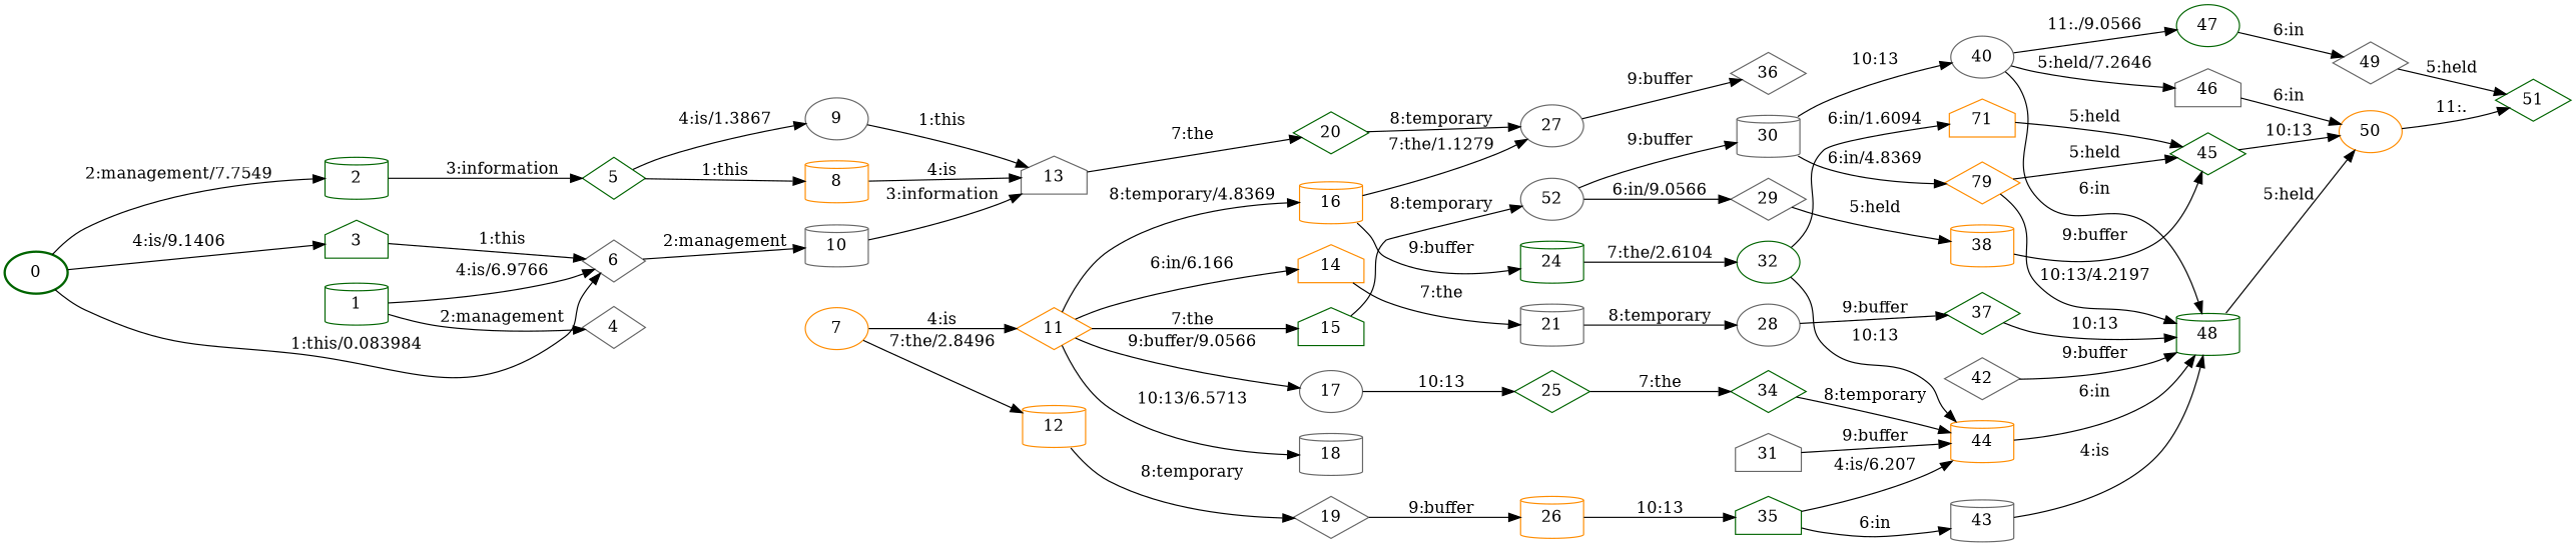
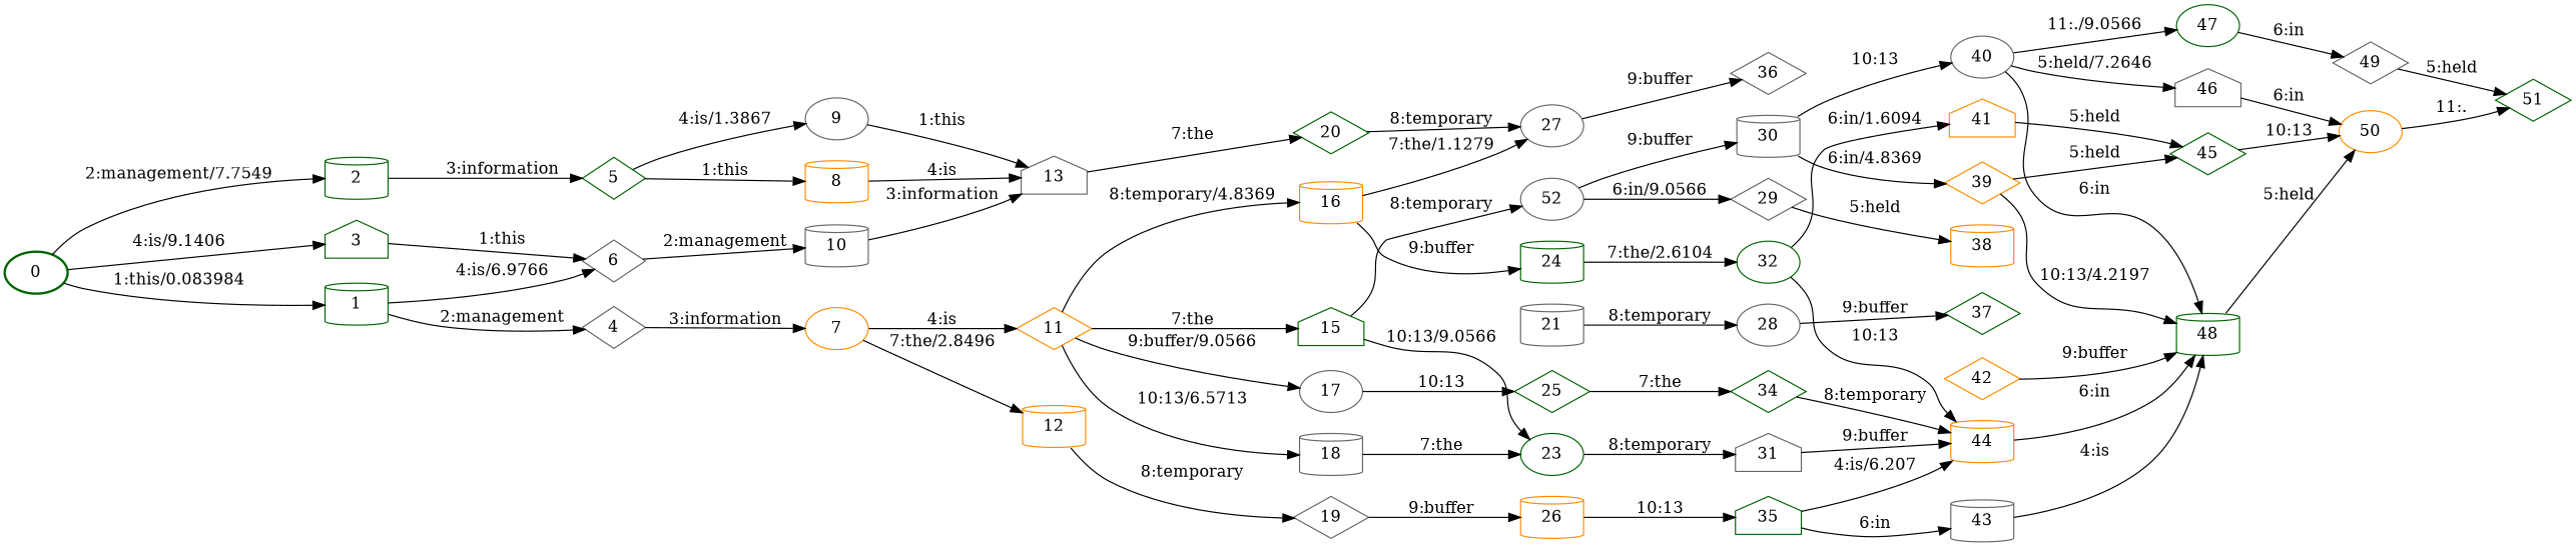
  digraph {
    nodesep=0.25
    rankdir=LR
    ranksep=0.4
    node [color=gray40 fontsize=14 shape=diamond style=solid]
    edge [fontsize=14]
    n1 [color=darkgreen label=0 shape=ellipse style=bold]
    n2 [color=darkgreen label=1 shape=cylinder]
    n3 [color=darkgreen label=2 shape=cylinder]
    n4 [color=darkgreen label=3 shape=house]
    n5 [label=4]
    n6 [label=6]
    n7 [color=darkgreen label=5]
    n8 [color=darkorange label=7 shape=ellipse]
    n9 [label=10 shape=cylinder]
    n10 [color=darkorange label=8 shape=cylinder]
    n11 [label=9 shape=ellipse]
    n12 [color=darkorange label=11]
    n13 [color=darkorange label=12 shape=cylinder]
    n14 [label=13 shape=house]
-   n15 [color=darkorange label=14 shape=house]
    n16 [color=darkgreen label=15 shape=house]
    n17 [color=darkorange label=16 shape=cylinder]
    n18 [label=17 shape=ellipse]
    n19 [label=18 shape=cylinder]
    n20 [label=19]
    n21 [color=darkgreen label=20]
    n22 [label=21 shape=cylinder]
    n23 [label=52 shape=ellipse]
+   n24 [color=darkgreen label=23 shape=ellipse]
    n25 [label=27 shape=ellipse]
    n26 [color=darkgreen label=24 shape=cylinder]
    n27 [color=darkgreen label=25]
    n28 [color=darkorange label=26 shape=cylinder]
    n29 [label=28 shape=ellipse]
    n30 [label=29]
    n31 [label=30 shape=cylinder]
    n32 [label=31 shape=house]
    n33 [label=36]
    n34 [color=darkgreen label=32 shape=ellipse]
    n35 [color=darkgreen label=34]
    n36 [color=darkgreen label=35 shape=house]
    n37 [color=darkgreen label=37]
    n38 [color=darkorange label=38 shape=cylinder]
-   n39 [color=darkorange label=79]
+   n39 [color=darkorange label=39]
    n40 [label=40 shape=ellipse]
    n41 [color=darkorange label=44 shape=cylinder]
-   n42 [color=darkorange label=71 shape=house]
+   n42 [color=darkorange label=41 shape=house]
    n43 [label=43 shape=cylinder]
    n44 [color=darkgreen label=48 shape=cylinder]
    n45 [color=darkgreen label=45]
    n46 [label=46 shape=house]
    n47 [color=darkgreen label=47 shape=ellipse]
-   n48 [label=42]
+   n48 [color=darkorange label=42]
    n49 [color=darkorange label=50 shape=ellipse]
    n50 [label=49]
    n51 [color=darkgreen label=51]
-   n1 -> n6 [label="1:this/0.083984"]
+   n1 -> n2 [label="1:this/0.083984"]
    n1 -> n3 [label="2:management/7.7549"]
    n1 -> n4 [label="4:is/9.1406"]
    n2 -> n5 [label="2:management"]
    n2 -> n6 [label="4:is/6.9766"]
    n3 -> n7 [label="3:information"]
    n4 -> n6 [label="1:this"]
+   n5 -> n8 [label="3:information"]
    n6 -> n9 [label="2:management"]
    n7 -> n10 [label="1:this"]
    n7 -> n11 [label="4:is/1.3867"]
    n8 -> n12 [label="4:is"]
    n8 -> n13 [label="7:the/2.8496"]
    n9 -> n14 [label="3:information"]
    n10 -> n14 [label="4:is"]
    n11 -> n14 [label="1:this"]
-   n12 -> n15 [label="6:in/6.166"]
    n12 -> n16 [label="7:the"]
    n12 -> n17 [label="8:temporary/4.8369"]
    n12 -> n18 [label="9:buffer/9.0566"]
    n12 -> n19 [label="10:13/6.5713"]
    n13 -> n20 [label="8:temporary"]
    n14 -> n21 [label="7:the"]
-   n15 -> n22 [label="7:the"]
    n16 -> n23 [label="8:temporary"]
+   n16 -> n24 [label="10:13/9.0566"]
    n17 -> n25 [label="7:the/1.1279"]
    n17 -> n26 [label="9:buffer"]
    n18 -> n27 [label="10:13"]
+   n19 -> n24 [label="7:the"]
    n20 -> n28 [label="9:buffer"]
    n21 -> n25 [label="8:temporary"]
    n22 -> n29 [label="8:temporary"]
    n23 -> n30 [label="6:in/9.0566"]
    n23 -> n31 [label="9:buffer"]
+   n24 -> n32 [label="8:temporary"]
    n25 -> n33 [label="9:buffer"]
    n26 -> n34 [label="7:the/2.6104"]
    n27 -> n35 [label="7:the"]
    n28 -> n36 [label="10:13"]
    n29 -> n37 [label="9:buffer"]
    n30 -> n38 [label="5:held"]
    n31 -> n39 [label="6:in/4.8369"]
    n31 -> n40 [label="10:13"]
    n32 -> n41 [label="9:buffer"]
    n34 -> n41 [label="10:13"]
    n34 -> n42 [label="6:in/1.6094"]
    n35 -> n41 [label="8:temporary"]
    n36 -> n41 [label="4:is/6.207"]
    n36 -> n43 [label="6:in"]
-   n37 -> n44 [label="10:13"]
-   n38 -> n45 [label="9:buffer"]
    n39 -> n44 [label="10:13/4.2197"]
    n39 -> n45 [label="5:held"]
    n40 -> n44 [label="6:in"]
    n40 -> n46 [label="5:held/7.2646"]
    n40 -> n47 [label="11:./9.0566"]
    n41 -> n44 [label="6:in"]
    n42 -> n45 [label="5:held"]
    n43 -> n44 [label="4:is"]
    n44 -> n49 [label="5:held"]
    n45 -> n49 [label="10:13"]
    n46 -> n49 [label="6:in"]
    n47 -> n50 [label="6:in"]
    n48 -> n44 [label="9:buffer"]
    n49 -> n51 [label="11:."]
    n50 -> n51 [label="5:held"]
  }
